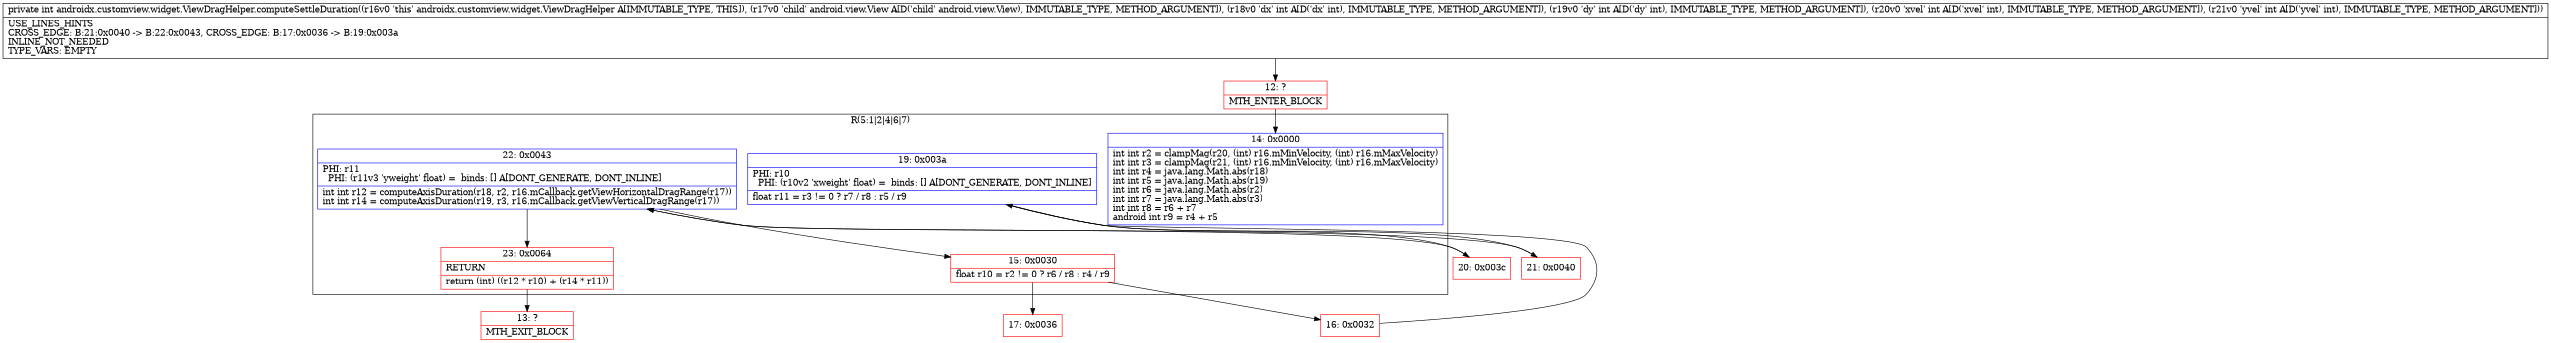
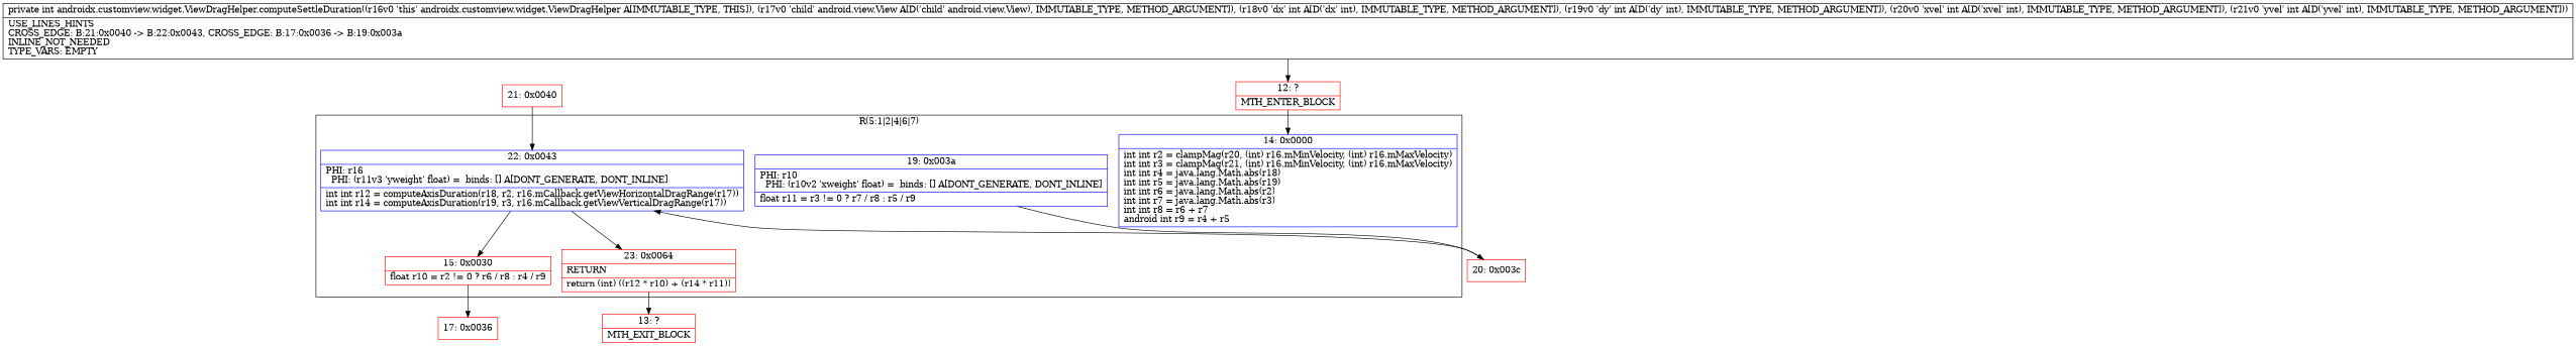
  digraph {
    node [color=red shape=record]
    n1 [color=blue label="{14\:\ 0x0000|int int r2 = clampMag(r20, (int) r16.mMinVelocity, (int) r16.mMaxVelocity)\lint int r3 = clampMag(r21, (int) r16.mMinVelocity, (int) r16.mMaxVelocity)\lint int r4 = java.lang.Math.abs(r18)\lint int r5 = java.lang.Math.abs(r19)\lint int r6 = java.lang.Math.abs(r2)\lint int r7 = java.lang.Math.abs(r3)\lint int r8 = r6 + r7\landroid int r9 = r4 + r5\l}"]
    n2 [label="{15\:\ 0x0030|float r10 = r2 != 0 ? r6 \/ r8 : r4 \/ r9\l}"]
    n3 [color=blue label="{19\:\ 0x003a|PHI: r10 \l  PHI: (r10v2 'xweight' float) =  binds: [] A[DONT_GENERATE, DONT_INLINE]\l|float r11 = r3 != 0 ? r7 \/ r8 : r5 \/ r9\l}"]
-   n4 [color=blue label="{22\:\ 0x0043|PHI: r11 \l  PHI: (r11v3 'yweight' float) =  binds: [] A[DONT_GENERATE, DONT_INLINE]\l|int int r12 = computeAxisDuration(r18, r2, r16.mCallback.getViewHorizontalDragRange(r17))\lint int r14 = computeAxisDuration(r19, r3, r16.mCallback.getViewVerticalDragRange(r17))\l}"]
+   n4 [color=blue label="{22\:\ 0x0043|PHI: r16 \l  PHI: (r11v3 'yweight' float) =  binds: [] A[DONT_GENERATE, DONT_INLINE]\l|int int r12 = computeAxisDuration(r18, r2, r16.mCallback.getViewHorizontalDragRange(r17))\lint int r14 = computeAxisDuration(r19, r3, r16.mCallback.getViewVerticalDragRange(r17))\l}"]
    n5 [label="{23\:\ 0x0064|RETURN\l|return (int) ((r12 * r10) + (r14 * r11))\l}"]
-   n6 [label="{16\:\ 0x0032}"]
    n7 [label="{17\:\ 0x0036}"]
    n8 [label="{20\:\ 0x003c}"]
    n9 [label="{21\:\ 0x0040}"]
    n10 [label="{13\:\ ?|MTH_EXIT_BLOCK\l}"]
    n11 [label="{12\:\ ?|MTH_ENTER_BLOCK\l}"]
    n12 [label="{private int androidx.customview.widget.ViewDragHelper.computeSettleDuration((r16v0 'this' androidx.customview.widget.ViewDragHelper A[IMMUTABLE_TYPE, THIS]), (r17v0 'child' android.view.View A[D('child' android.view.View), IMMUTABLE_TYPE, METHOD_ARGUMENT]), (r18v0 'dx' int A[D('dx' int), IMMUTABLE_TYPE, METHOD_ARGUMENT]), (r19v0 'dy' int A[D('dy' int), IMMUTABLE_TYPE, METHOD_ARGUMENT]), (r20v0 'xvel' int A[D('xvel' int), IMMUTABLE_TYPE, METHOD_ARGUMENT]), (r21v0 'yvel' int A[D('yvel' int), IMMUTABLE_TYPE, METHOD_ARGUMENT]))  | USE_LINES_HINTS\lCROSS_EDGE: B:21:0x0040 \-\> B:22:0x0043, CROSS_EDGE: B:17:0x0036 \-\> B:19:0x003a\lINLINE_NOT_NEEDED\lTYPE_VARS: EMPTY\l}" color=""]
    subgraph cluster_1 {
      label="R(5:1|2|4|6|7)"
      n1
      n2
      n3
      n4
      n5
    }
-   n2 -> n6
    n2 -> n7
    n3 -> n8
-   n3 -> n9
    n4 -> n2
    n4 -> n5
    n5 -> n10
-   n6 -> n3
    n8 -> n4
    n9 -> n4
    n11 -> n1
    n12 -> n11
  }
